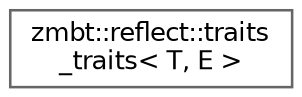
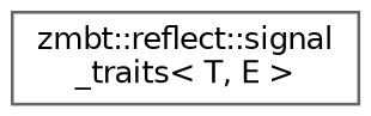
  digraph {
    rankdir=TB
-   n1 [color=grey40 fillcolor=white fontname=Helvetica fontsize=10 height=0.2 label="zmbt::reflect::traits\l_traits\< T, E \>" shape=box style=filled width=0.4]
+   n1 [color=grey40 fillcolor=white fontname=Helvetica fontsize=10 height=0.2 label="zmbt::reflect::signal\l_traits\< T, E \>" shape=box style=filled width=0.4]
  }
